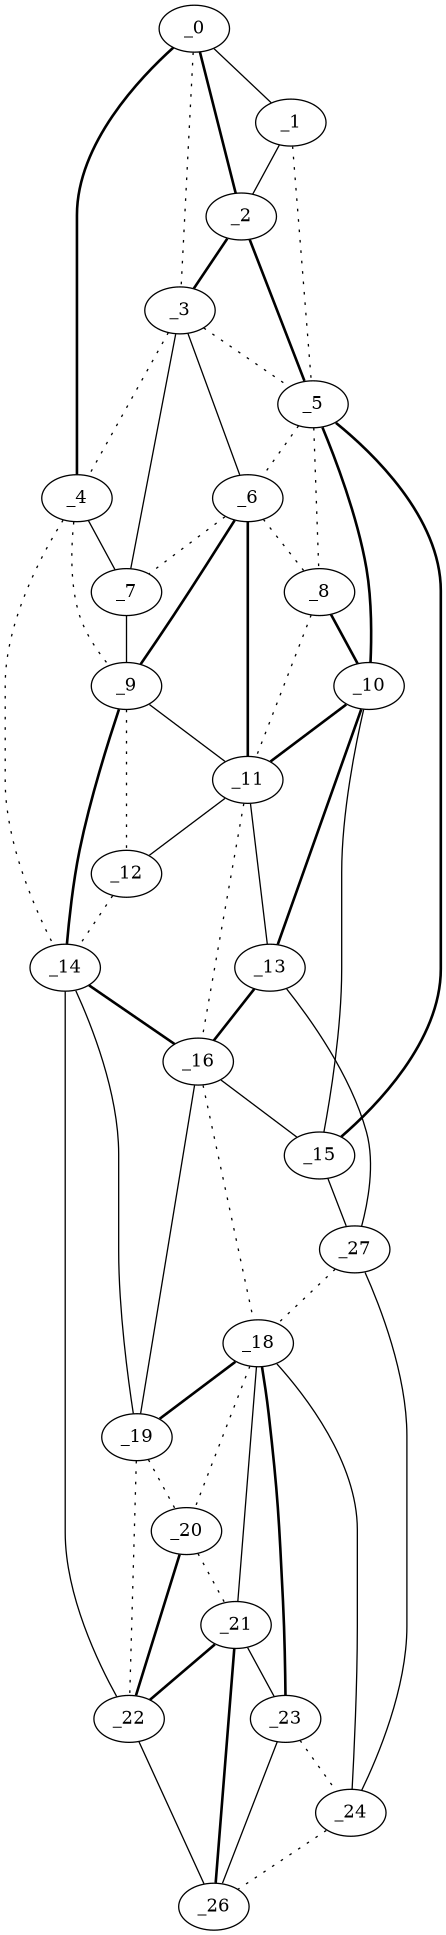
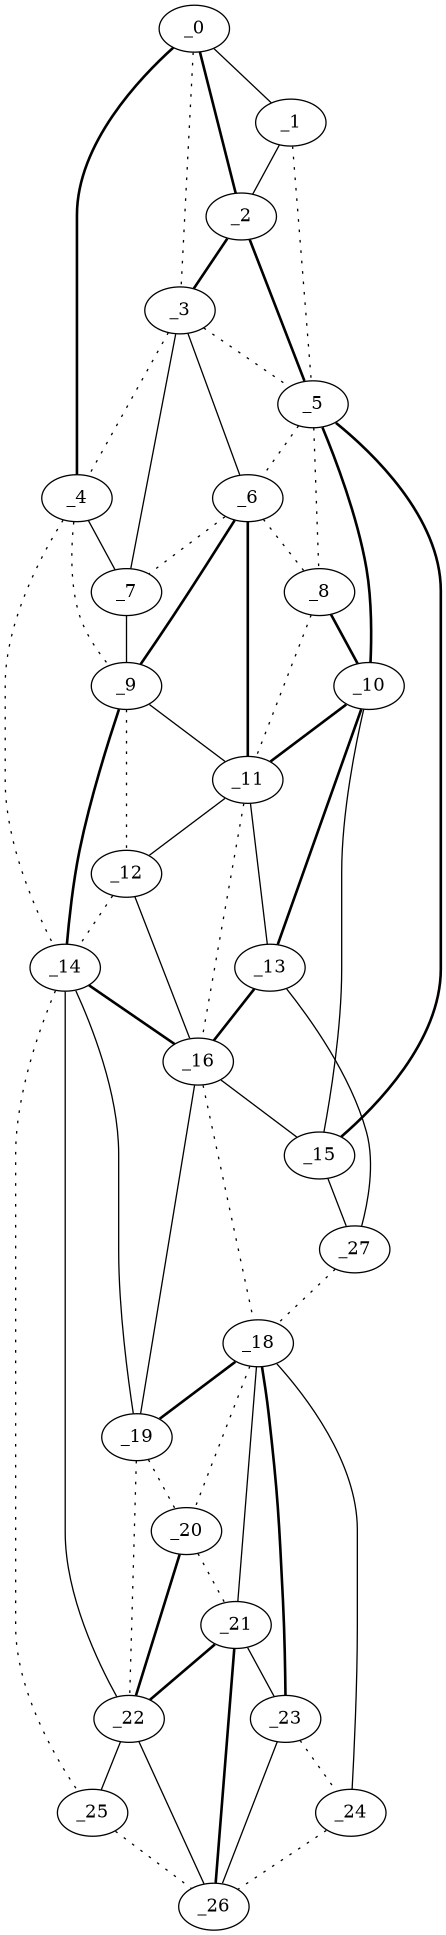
  graph {
    node [x=41 y=59]
    edge [style=solid valence=2]
    _0 [x=4 y=69]
    _1 [x=8]
    _2 [x=15 y=67]
    _3 [x=25 y=70]
    _4 [x=34 y=79]
    _5 [x=37 y=49]
    _6
    _7 [y=71]
    _9 [x=50 y=73]
    _14 [x=71 y=86]
    _8 [x=48 y=53]
    _10 [x=56 y=49]
    _15 [x=72 y=44]
    _11 [x=60 y=61]
    _12 [x=62 y=75]
    _16 [x=74 y=77]
    _19 [x=86 y=78]
    _22 [x=112 y=81]
+   _25 [x=122 y=80]
    _13 [x=66 y=53]
    n21 [label=_27 x=78 y=45]
    _18 [x=85 y=49]
    _20 [x=104 y=69]
    _26 [x=125 y=71]
    _24 [x=122]
    _21 [x=108 y=63]
    _23 [x=117]
    _0 -- _1 [valence=1]
    _0 -- _2 [style=bold]
    _0 -- _3 [style=dotted valence=1]
    _0 -- _4 [style=bold valence=1]
    _1 -- _2 [valence=1]
    _1 -- _5 [style=dotted valence=1]
    _2 -- _3 [style=bold]
    _2 -- _5 [style=bold valence=1]
    _3 -- _4 [style=dotted]
    _3 -- _5 [style=dotted]
    _3 -- _6 [valence=1]
    _3 -- _7
    _4 -- _7
    _4 -- _9 [style=dotted]
    _4 -- _14 [style=dotted valence=1]
    _5 -- _6 [style=dotted]
    _5 -- _8 [style=dotted valence=1]
    _5 -- _10 [style=bold]
    _5 -- _15 [style=bold valence=1]
    _6 -- _7 [style=dotted]
    _6 -- _9 [style=bold valence=1]
    _6 -- _8 [style=dotted]
    _6 -- _11 [style=bold]
    _7 -- _9
    _9 -- _14 [style=bold valence=1]
    _9 -- _11
    _9 -- _12 [style=dotted]
    _14 -- _16 [style=bold]
    _14 -- _19
    _14 -- _22 [valence=1]
+   _14 -- _25 [style=dotted valence=1]
    _8 -- _10 [style=bold]
    _8 -- _11 [style=dotted valence=1]
    _10 -- _15
    _10 -- _11 [style=bold valence=1]
    _10 -- _13 [style=bold]
    _15 -- n21 [valence=1]
    _11 -- _12
    _11 -- _16 [style=dotted valence=1]
    _11 -- _13
    _12 -- _14 [style=dotted]
+   _12 -- _16
    _16 -- _15
    _16 -- _19
    _16 -- _18 [style=dotted valence=1]
    _19 -- _22 [style=dotted]
    _19 -- _20 [style=dotted]
+   _22 -- _25
    _22 -- _26 [valence=1]
+   _25 -- _26 [style=dotted valence=1]
    _13 -- _16 [style=bold]
    _13 -- n21
    n21 -- _18 [style=dotted valence=1]
-   n21 -- _24 [valence=1]
    _18 -- _19 [style=bold valence=1]
    _18 -- _20 [style=dotted]
    _18 -- _24
    _18 -- _21
    _18 -- _23 [style=bold valence=1]
    _20 -- _22 [style=bold]
    _20 -- _21 [style=dotted]
    _24 -- _26 [style=dotted valence=1]
    _21 -- _22 [style=bold]
    _21 -- _26 [style=bold valence=1]
    _21 -- _23
    _23 -- _26
    _23 -- _24 [style=dotted valence=1]
  }
